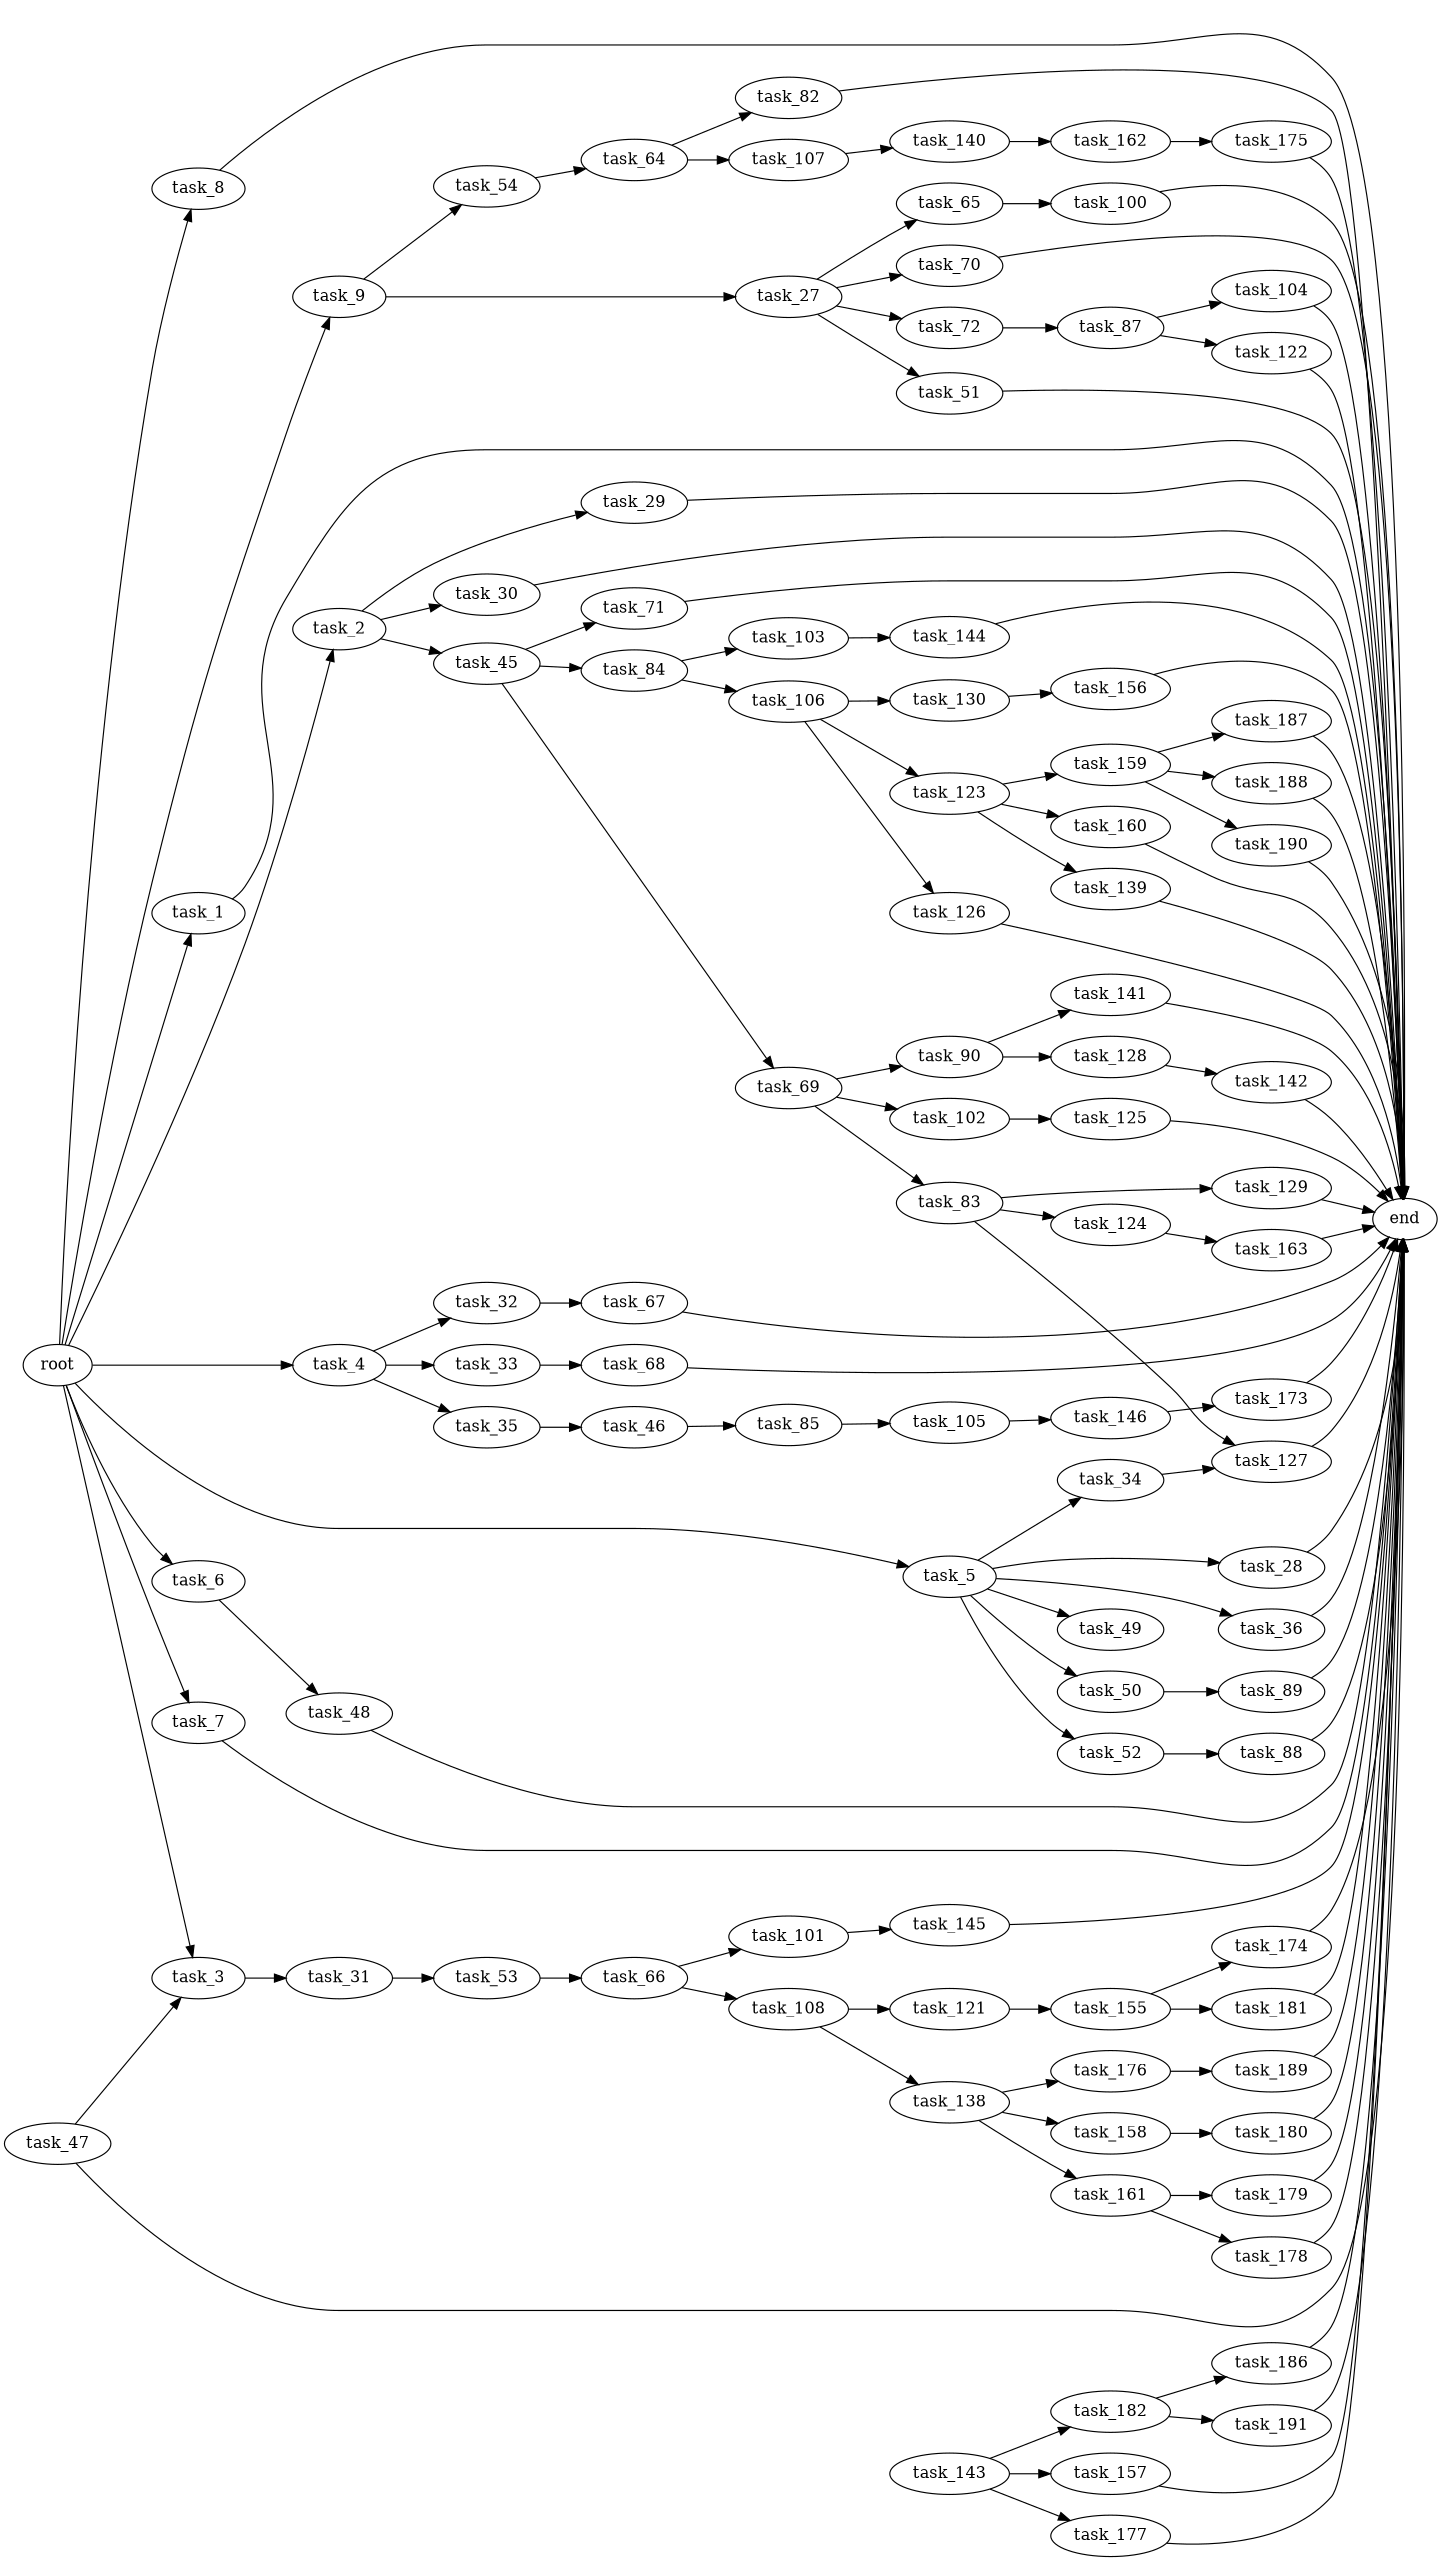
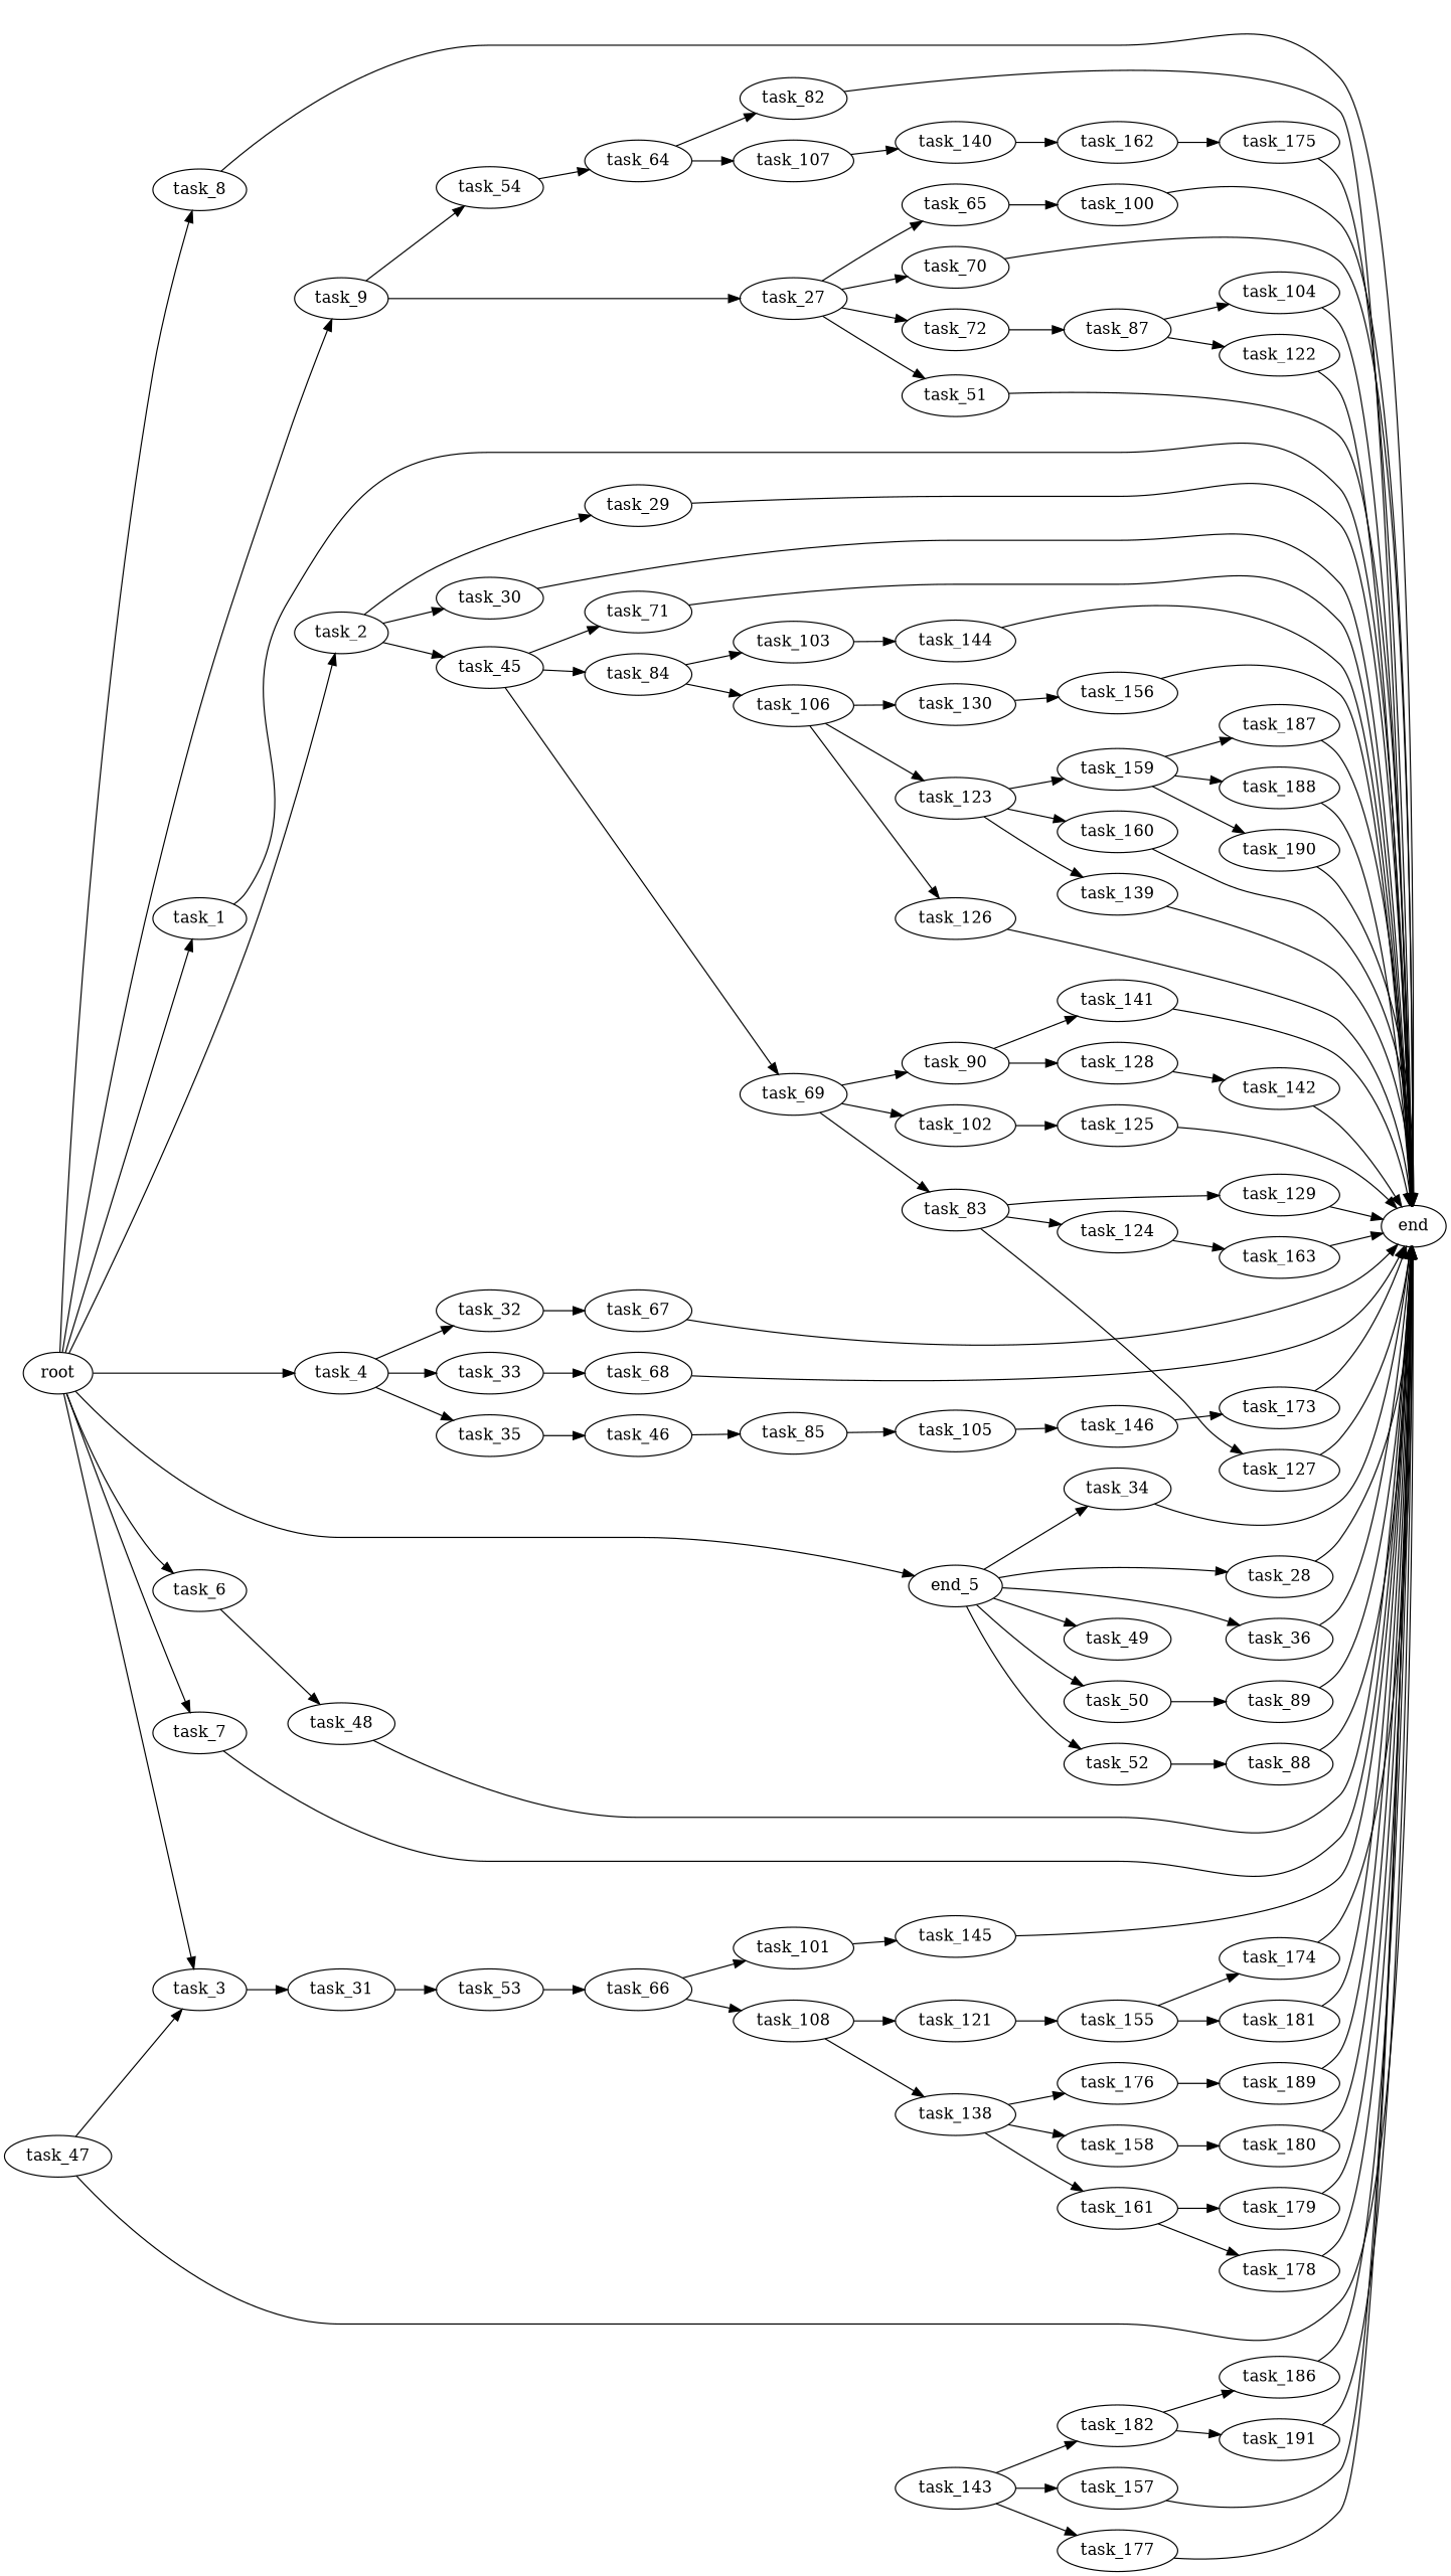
  digraph {
    rankdir=LR
    root
    task_1
    task_2
    task_3
    task_4
-   task_5
+   task_5 [label=end_5]
    task_6
    task_7
    task_8
    task_9
    end
    task_29
    task_30
    task_45
    task_31
    task_32
    task_33
    task_35
    task_28
    task_34
    task_36
    task_49
    task_50
    task_52
    task_48
    task_27
    task_54
    task_69
    task_71
    task_84
    task_53
    task_47
    task_67
    task_68
    task_46
    task_89
    task_88
    task_51
    task_65
    task_70
    task_72
    task_64
    task_100
    task_87
    task_66
    task_85
    task_83
    task_90
    task_102
    task_103
    task_106
    task_105
    task_101
    task_108
    task_82
    task_107
    task_140
    task_145
    task_121
    task_138
    task_124
    task_127
    task_129
    task_128
    task_141
    task_125
    task_104
    task_122
    task_163
    task_144
    task_123
    task_126
    task_130
    task_146
    task_142
    task_143
    task_157
    task_177
    task_182
    task_173
    task_139
    task_159
    task_160
    task_156
    task_162
    task_155
    task_158
    task_161
    task_176
    task_174
    task_181
    task_187
    task_188
    task_190
    task_180
    task_178
    task_179
    task_189
    task_175
    task_186
    task_191
    root -> task_1
    root -> task_2
    root -> task_3
    root -> task_4
    root -> task_5
    root -> task_6
    root -> task_7
    root -> task_8
    root -> task_9
    task_1 -> end
    task_2 -> task_29
    task_2 -> task_30
    task_2 -> task_45
    task_3 -> task_31
    task_4 -> task_32
    task_4 -> task_33
    task_4 -> task_35
    task_5 -> task_28
    task_5 -> task_34
    task_5 -> task_36
    task_5 -> task_49
    task_5 -> task_50
    task_5 -> task_52
    task_6 -> task_48
    task_7 -> end
    task_8 -> end
    task_9 -> task_27
    task_9 -> task_54
    task_29 -> end
    task_30 -> end
    task_45 -> task_69
    task_45 -> task_71
    task_45 -> task_84
    task_31 -> task_53
    task_32 -> task_67
    task_33 -> task_68
    task_35 -> task_46
    task_28 -> end
-   task_34 -> task_127
+   task_34 -> end
    task_36 -> end
    task_50 -> task_89
    task_52 -> task_88
    task_48 -> end
    task_27 -> task_51
    task_27 -> task_65
    task_27 -> task_70
    task_27 -> task_72
    task_54 -> task_64
    task_69 -> task_83
    task_69 -> task_90
    task_69 -> task_102
    task_71 -> end
    task_84 -> task_103
    task_84 -> task_106
    task_53 -> task_66
    task_47 -> task_3
    task_47 -> end
    task_67 -> end
    task_68 -> end
    task_46 -> task_85
    task_89 -> end
    task_88 -> end
    task_51 -> end
    task_65 -> task_100
    task_70 -> end
    task_72 -> task_87
    task_64 -> task_82
    task_64 -> task_107
    task_100 -> end
    task_87 -> task_104
    task_87 -> task_122
    task_66 -> task_101
    task_66 -> task_108
    task_85 -> task_105
    task_83 -> task_124
    task_83 -> task_127
    task_83 -> task_129
    task_90 -> task_128
    task_90 -> task_141
    task_102 -> task_125
    task_103 -> task_144
    task_106 -> task_123
    task_106 -> task_126
    task_106 -> task_130
    task_105 -> task_146
    task_101 -> task_145
    task_108 -> task_121
    task_108 -> task_138
    task_82 -> end
    task_107 -> task_140
    task_140 -> task_162
    task_145 -> end
    task_121 -> task_155
    task_138 -> task_158
    task_138 -> task_161
    task_138 -> task_176
    task_124 -> task_163
    task_127 -> end
    task_129 -> end
    task_128 -> task_142
    task_141 -> end
    task_125 -> end
    task_104 -> end
    task_122 -> end
    task_163 -> end
    task_144 -> end
    task_123 -> task_139
    task_123 -> task_159
    task_123 -> task_160
    task_126 -> end
    task_130 -> task_156
    task_146 -> task_173
    task_142 -> end
    task_143 -> task_157
    task_143 -> task_177
    task_143 -> task_182
    task_157 -> end
    task_177 -> end
    task_182 -> task_186
    task_182 -> task_191
    task_173 -> end
    task_139 -> end
    task_159 -> task_187
    task_159 -> task_188
    task_159 -> task_190
    task_160 -> end
    task_156 -> end
    task_162 -> task_175
    task_155 -> task_174
    task_155 -> task_181
    task_158 -> task_180
    task_161 -> task_178
    task_161 -> task_179
    task_176 -> task_189
    task_174 -> end
    task_181 -> end
    task_187 -> end
    task_188 -> end
    task_190 -> end
    task_180 -> end
    task_178 -> end
    task_179 -> end
    task_189 -> end
    task_175 -> end
    task_186 -> end
    task_191 -> end
  }
